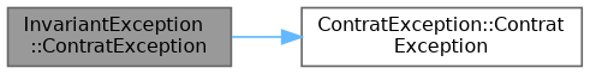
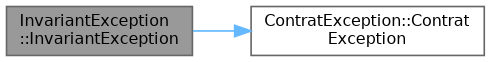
  digraph {
    rankdir=LR
    node [fontname=Helvetica fontsize=10 shape=box style=filled]
-   n1 [color=gray40 fillcolor=grey60 fontcolor=black height=0.2 label="InvariantException\l::ContratException" width=0.4]
+   n1 [color=gray40 fillcolor=grey60 fontcolor=black height=0.2 label="InvariantException\l::InvariantException" width=0.4]
    n2 [color=grey40 fillcolor=white height=0.2 label="ContratException::Contrat\lException" width=0.4]
    n1 -> n2 [color=steelblue1 fontname=Helvetica fontsize=10 labelfontname=Helvetica labelfontsize=10 style=solid]
  }
